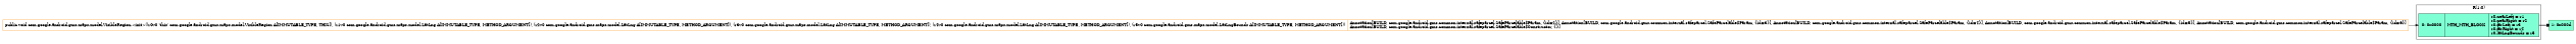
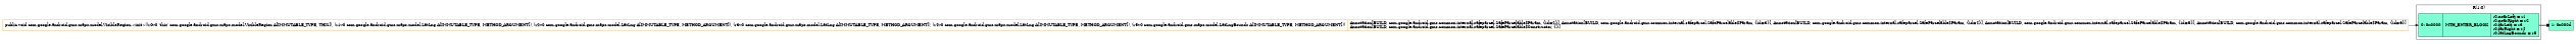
  digraph {
    rankdir=LR
    fontname="DejaVu Serif"
    node [shape=record style=filled fillcolor=aquamarine fontname="DejaVu Serif"]
    edge [fontname="DejaVu Serif"]
-   n1 [color=black label="{0\:\ 0x0000|MTH_MTH_BLOCK\l|r0.nearLeft = r1\lr0.nearRight = r2\lr0.farLeft = r3\lr0.farRight = r4\lr0.latLngBounds = r5\l}"]
+   n1 [color=black label="{0\:\ 0x0000|MTH_ENTER_BLOCK\l|r0.nearLeft = r1\lr0.nearRight = r2\lr0.farLeft = r3\lr0.farRight = r4\lr0.latLngBounds = r5\l}"]
    n2 [color=darkgreen label="{1\:\ 0x000d}"]
    n3 [label="{public void com.google.android.gms.maps.model.VisibleRegion.\<init\>((r0v0 'this' com.google.android.gms.maps.model.VisibleRegion A[IMMUTABLE_TYPE, THIS]), (r1v0 com.google.android.gms.maps.model.LatLng A[IMMUTABLE_TYPE, METHOD_ARGUMENT]), (r2v0 com.google.android.gms.maps.model.LatLng A[IMMUTABLE_TYPE, METHOD_ARGUMENT]), (r3v0 com.google.android.gms.maps.model.LatLng A[IMMUTABLE_TYPE, METHOD_ARGUMENT]), (r4v0 com.google.android.gms.maps.model.LatLng A[IMMUTABLE_TYPE, METHOD_ARGUMENT]), (r5v0 com.google.android.gms.maps.model.LatLngBounds A[IMMUTABLE_TYPE, METHOD_ARGUMENT]))  | Annotation[BUILD, com.google.android.gms.common.internal.safeparcel.SafeParcelable$Param, \{id=2\}], Annotation[BUILD, com.google.android.gms.common.internal.safeparcel.SafeParcelable$Param, \{id=3\}], Annotation[BUILD, com.google.android.gms.common.internal.safeparcel.SafeParcelable$Param, \{id=4\}], Annotation[BUILD, com.google.android.gms.common.internal.safeparcel.SafeParcelable$Param, \{id=5\}], Annotation[BUILD, com.google.android.gms.common.internal.safeparcel.SafeParcelable$Param, \{id=6\}]\lAnnotation[BUILD, com.google.android.gms.common.internal.safeparcel.SafeParcelable$Constructor, \{\}]\l}" fillcolor=white color=darkorange]
    subgraph cluster_1 {
      label="R(1:0)"
      n1
    }
    n1 -> n2 [style=bold arrowhead=box]
    n3 -> n1 [style=solid arrowhead=normal]
  }
